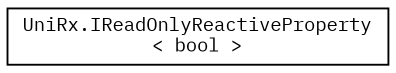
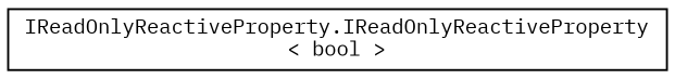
  digraph {
    rankdir=LR
    fontname="IBM Plex Mono"
-   n1 [color=black fillcolor=white fontname="IBM Plex Mono" fontsize=10 height=0.2 label="UniRx.IReadOnlyReactiveProperty\l\< bool \>" shape=record style=filled width=0.4]
+   n1 [color=black fillcolor=white fontname="IBM Plex Mono" fontsize=10 height=0.2 label="IReadOnlyReactiveProperty.IReadOnlyReactiveProperty\l\< bool \>" shape=record style=filled width=0.4]
  }
